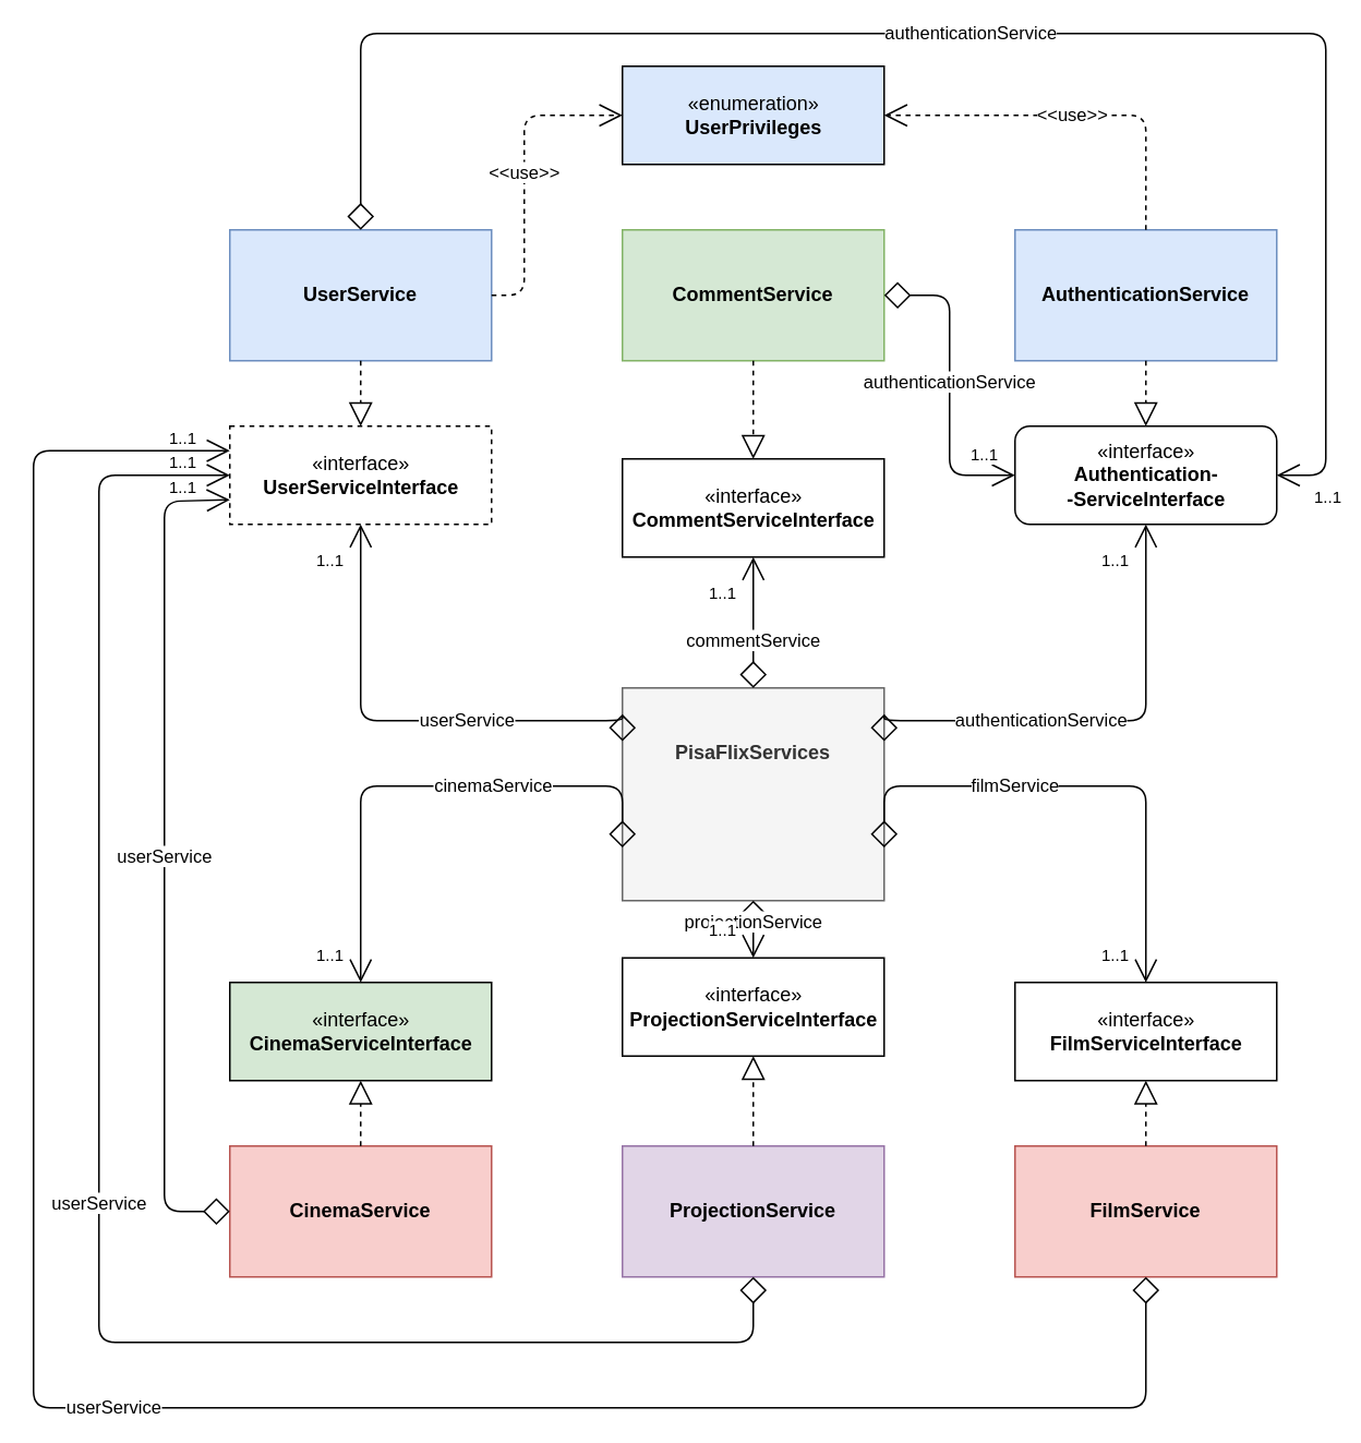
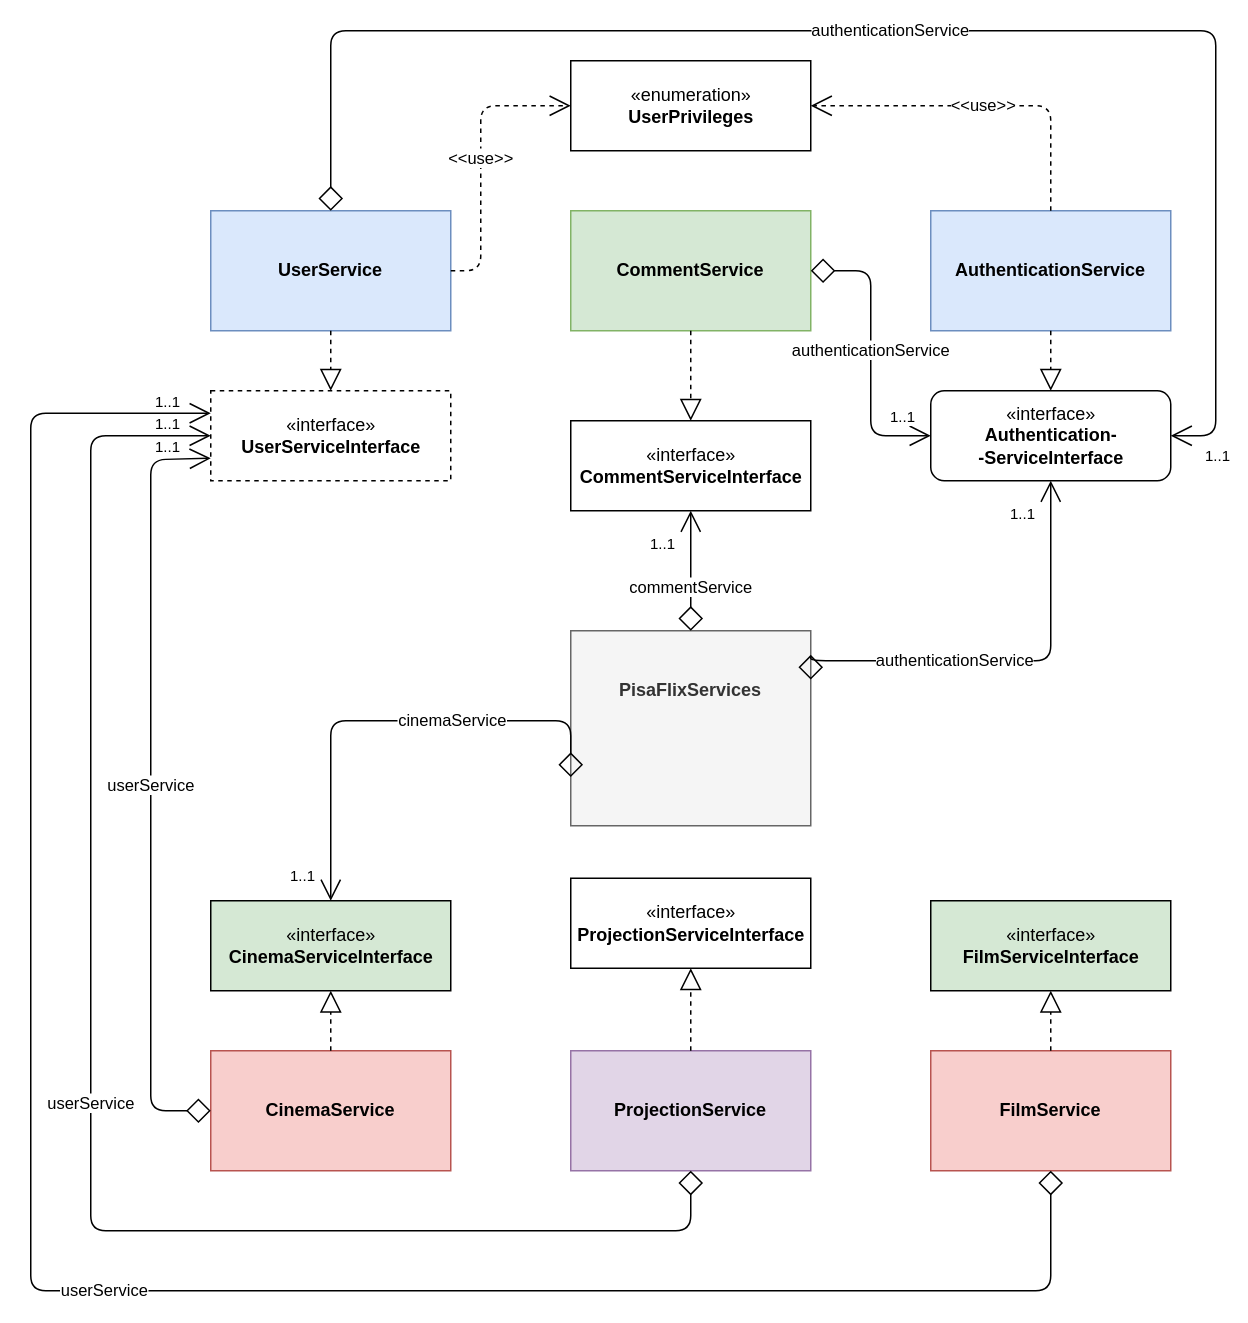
  <mxCell id="0" />
  <mxCell id="1" parent="0" />
  <mxCell id="2" value="&lt;p style=&quot;margin: 0px ; margin-top: 4px ; text-align: center&quot;&gt;&lt;b&gt;&lt;br&gt;&lt;br&gt;AuthenticationService&lt;/b&gt;&lt;br&gt;&lt;/p&gt;" style="verticalAlign=top;align=left;overflow=fill;fontSize=12;fontFamily=Helvetica;html=1;fillColor=#dae8fc;strokeColor=#6c8ebf;" parent="1" vertex="1"><mxGeometry x="620" y="140" width="160" height="80" as="geometry" /></mxCell>
  <mxCell id="3" value="«interface»&lt;br&gt;&lt;b&gt;UserServiceInterface&lt;/b&gt;" style="html=1;dashed=1;" parent="1" vertex="1"><mxGeometry x="140" y="260" width="160" height="60" as="geometry" /></mxCell>
  <mxCell id="4" value="&lt;p style=&quot;margin: 0px ; margin-top: 4px ; text-align: center&quot;&gt;&lt;b&gt;&lt;br&gt;&lt;br&gt;CommentService&lt;/b&gt;&lt;br&gt;&lt;/p&gt;" style="verticalAlign=top;align=left;overflow=fill;fontSize=12;fontFamily=Helvetica;html=1;fillColor=#d5e8d4;strokeColor=#82b366;" parent="1" vertex="1"><mxGeometry x="380" y="140" width="160" height="80" as="geometry" /></mxCell>
  <mxCell id="5" value="&lt;p style=&quot;margin: 0px ; margin-top: 4px ; text-align: center&quot;&gt;&lt;b&gt;&lt;br&gt;&lt;br&gt;FilmService&lt;/b&gt;&lt;br&gt;&lt;/p&gt;" style="verticalAlign=top;align=left;overflow=fill;fontSize=12;fontFamily=Helvetica;html=1;fillColor=#f8cecc;strokeColor=#b85450;" parent="1" vertex="1"><mxGeometry x="620" y="700" width="160" height="80" as="geometry" /></mxCell>
  <mxCell id="6" value="&lt;p style=&quot;margin: 4px 0px 0px&quot;&gt;&lt;b&gt;&lt;br&gt;&lt;br&gt;PisaFlixServices&lt;/b&gt;&lt;br&gt;&lt;/p&gt;" style="verticalAlign=top;align=center;overflow=fill;fontSize=12;fontFamily=Helvetica;html=1;fillColor=#f5f5f5;strokeColor=#666666;fontColor=#333333;" parent="1" vertex="1"><mxGeometry x="380" y="420" width="160" height="130" as="geometry" /></mxCell>
  <mxCell id="7" value="«interface»&lt;br&gt;&lt;b&gt;CinemaServiceInterface&lt;/b&gt;" style="html=1;fillColor=#d5e8d4;" parent="1" vertex="1"><mxGeometry x="140" y="600" width="160" height="60" as="geometry" /></mxCell>
  <mxCell id="8" value="&lt;p style=&quot;margin: 0px ; margin-top: 4px ; text-align: center&quot;&gt;&lt;b&gt;&lt;br&gt;&lt;br&gt;UserService&lt;/b&gt;&lt;br&gt;&lt;/p&gt;" style="verticalAlign=top;align=left;overflow=fill;fontSize=12;fontFamily=Helvetica;html=1;fillColor=#dae8fc;strokeColor=#6c8ebf;" parent="1" vertex="1"><mxGeometry x="140" y="140" width="160" height="80" as="geometry" /></mxCell>
  <mxCell id="9" value="«interface»&lt;br&gt;&lt;b&gt;ProjectionServiceInterface&lt;/b&gt;" style="html=1;" parent="1" vertex="1"><mxGeometry x="380" y="585" width="160" height="60" as="geometry" /></mxCell>
  <mxCell id="10" value="&lt;p style=&quot;margin: 0px ; margin-top: 4px ; text-align: center&quot;&gt;&lt;b&gt;&lt;br&gt;&lt;br&gt;ProjectionService&lt;/b&gt;&lt;br&gt;&lt;/p&gt;" style="verticalAlign=top;align=left;overflow=fill;fontSize=12;fontFamily=Helvetica;html=1;fillColor=#e1d5e7;strokeColor=#9673a6;" parent="1" vertex="1"><mxGeometry x="380" y="700" width="160" height="80" as="geometry" /></mxCell>
- <mxCell id="11" value="«enumeration»&lt;br&gt;&lt;b&gt;UserPrivileges&lt;/b&gt;" style="html=1;fillColor=#dae8fc;" parent="1" vertex="1"><mxGeometry x="380" y="40" width="160" height="60" as="geometry" /></mxCell>
+ <mxCell id="11" value="«enumeration»&lt;br&gt;&lt;b&gt;UserPrivileges&lt;/b&gt;" style="html=1;" parent="1" vertex="1"><mxGeometry x="380" y="40" width="160" height="60" as="geometry" /></mxCell>
  <mxCell id="12" value="«interface»&lt;br&gt;&lt;b&gt;Authentication-&lt;br&gt;-ServiceInterface&lt;/b&gt;" style="html=1;rounded=1;" parent="1" vertex="1"><mxGeometry x="620" y="260" width="160" height="60" as="geometry" /></mxCell>
- <mxCell id="13" value="«interface»&lt;br&gt;&lt;b&gt;FilmServiceInterface&lt;/b&gt;" style="html=1;" parent="1" vertex="1"><mxGeometry x="620" y="600" width="160" height="60" as="geometry" /></mxCell>
+ <mxCell id="13" value="«interface»&lt;br&gt;&lt;b&gt;FilmServiceInterface&lt;/b&gt;" style="html=1;fillColor=#d5e8d4;" parent="1" vertex="1"><mxGeometry x="620" y="600" width="160" height="60" as="geometry" /></mxCell>
  <mxCell id="14" value="«interface»&lt;br&gt;&lt;b&gt;CommentServiceInterface&lt;/b&gt;" style="html=1;" parent="1" vertex="1"><mxGeometry x="380" y="280" width="160" height="60" as="geometry" /></mxCell>
  <mxCell id="15" value="&lt;p style=&quot;margin: 0px ; margin-top: 4px ; text-align: center&quot;&gt;&lt;b&gt;&lt;br&gt;&lt;br&gt;CinemaService&lt;/b&gt;&lt;br&gt;&lt;/p&gt;" style="verticalAlign=top;align=left;overflow=fill;fontSize=12;fontFamily=Helvetica;html=1;fillColor=#f8cecc;strokeColor=#b85450;" parent="1" vertex="1"><mxGeometry x="140" y="700" width="160" height="80" as="geometry" /></mxCell>
  <mxCell id="16" value="" style="endArrow=block;dashed=1;endFill=0;endSize=12;html=1;entryX=0.5;entryY=1;entryDx=0;entryDy=0;exitX=0.5;exitY=0;exitDx=0;exitDy=0;" parent="1" source="15" target="7" edge="1"><mxGeometry width="160" relative="1" as="geometry"><mxPoint x="280" y="680" as="sourcePoint" /><mxPoint x="300" y="800" as="targetPoint" /></mxGeometry></mxCell>
  <mxCell id="17" value="userService" style="endArrow=open;html=1;endSize=12;startArrow=diamond;startSize=14;startFill=0;edgeStyle=orthogonalEdgeStyle;exitX=0;exitY=0.5;exitDx=0;exitDy=0;entryX=0;entryY=0.75;entryDx=0;entryDy=0;" parent="1" source="15" target="3" edge="1"><mxGeometry relative="1" as="geometry"><mxPoint x="140" y="800" as="sourcePoint" /><mxPoint x="100" y="310" as="targetPoint" /><Array as="points"><mxPoint x="100" y="740" /><mxPoint x="100" y="306" /></Array></mxGeometry></mxCell>
  <mxCell id="18" value="" style="resizable=0;html=1;align=left;verticalAlign=top;labelBackgroundColor=#ffffff;fontSize=10;" parent="17" connectable="0" vertex="1"><mxGeometry x="-1" relative="1" as="geometry" /></mxCell>
  <mxCell id="19" value="1..1" style="resizable=0;html=1;align=right;verticalAlign=top;labelBackgroundColor=#ffffff;fontSize=10;" parent="17" connectable="0" vertex="1"><mxGeometry x="1" relative="1" as="geometry"><mxPoint x="-20" y="-20" as="offset" /></mxGeometry></mxCell>
  <mxCell id="20" value="cinemaService" style="endArrow=open;html=1;endSize=12;startArrow=diamond;startSize=14;startFill=0;edgeStyle=orthogonalEdgeStyle;exitX=0;exitY=0.75;exitDx=0;exitDy=0;entryX=0.5;entryY=0;entryDx=0;entryDy=0;" parent="1" source="6" target="7" edge="1"><mxGeometry x="-0.264" relative="1" as="geometry"><mxPoint x="150.353" y="749.706" as="sourcePoint" /><mxPoint x="150.353" y="300.294" as="targetPoint" /><Array as="points"><mxPoint x="220" y="480" /></Array><mxPoint as="offset" /></mxGeometry></mxCell>
  <mxCell id="21" value="" style="resizable=0;html=1;align=left;verticalAlign=top;labelBackgroundColor=#ffffff;fontSize=10;" parent="20" connectable="0" vertex="1"><mxGeometry x="-1" relative="1" as="geometry" /></mxCell>
  <mxCell id="22" value="1..1" style="resizable=0;html=1;align=right;verticalAlign=top;labelBackgroundColor=#ffffff;fontSize=10;" parent="20" connectable="0" vertex="1"><mxGeometry x="1" relative="1" as="geometry"><mxPoint x="-10.5" y="-29.5" as="offset" /></mxGeometry></mxCell>
  <mxCell id="23" value="" style="endArrow=block;dashed=1;endFill=0;endSize=12;html=1;entryX=0.5;entryY=1;entryDx=0;entryDy=0;exitX=0.5;exitY=0;exitDx=0;exitDy=0;" parent="1" source="10" target="9" edge="1"><mxGeometry width="160" relative="1" as="geometry"><mxPoint x="230" y="710" as="sourcePoint" /><mxPoint x="230" y="670" as="targetPoint" /></mxGeometry></mxCell>
  <mxCell id="24" value="userService" style="endArrow=open;html=1;endSize=12;startArrow=diamond;startSize=14;startFill=0;edgeStyle=orthogonalEdgeStyle;exitX=0.5;exitY=1;exitDx=0;exitDy=0;entryX=0;entryY=0.5;entryDx=0;entryDy=0;" parent="1" source="10" target="3" edge="1"><mxGeometry relative="1" as="geometry"><mxPoint x="150.353" y="749.706" as="sourcePoint" /><mxPoint x="150.353" y="300.294" as="targetPoint" /><Array as="points"><mxPoint x="460" y="820" /><mxPoint y="820" x="60" /><mxPoint y="290" x="60" /></Array></mxGeometry></mxCell>
  <mxCell id="25" value="" style="resizable=0;html=1;align=left;verticalAlign=top;labelBackgroundColor=#ffffff;fontSize=10;" parent="24" connectable="0" vertex="1"><mxGeometry x="-1" relative="1" as="geometry" /></mxCell>
  <mxCell id="26" value="1..1" style="resizable=0;html=1;align=right;verticalAlign=top;labelBackgroundColor=#ffffff;fontSize=10;" parent="24" connectable="0" vertex="1"><mxGeometry x="1" relative="1" as="geometry"><mxPoint x="-20" y="-20" as="offset" /></mxGeometry></mxCell>
- <mxCell id="27" value="projectionService" style="endArrow=open;html=1;endSize=12;startArrow=diamond;startSize=14;startFill=0;edgeStyle=orthogonalEdgeStyle;exitX=0.5;exitY=1;exitDx=0;exitDy=0;entryX=0.5;entryY=0;entryDx=0;entryDy=0;" parent="1" source="6" target="9" edge="1"><mxGeometry x="-0.264" relative="1" as="geometry"><mxPoint x="389.857" y="469.714" as="sourcePoint" /><mxPoint x="229.857" y="609.714" as="targetPoint" /><Array as="points"><mxPoint x="460" y="570" /><mxPoint x="460" y="570" /></Array><mxPoint as="offset" /></mxGeometry></mxCell>
- <mxCell id="28" value="" style="resizable=0;html=1;align=left;verticalAlign=top;labelBackgroundColor=#ffffff;fontSize=10;" parent="27" connectable="0" vertex="1"><mxGeometry x="-1" relative="1" as="geometry" /></mxCell>
- <mxCell id="29" value="1..1" style="resizable=0;html=1;align=right;verticalAlign=top;labelBackgroundColor=#ffffff;fontSize=10;" parent="27" connectable="0" vertex="1"><mxGeometry x="1" relative="1" as="geometry"><mxPoint x="-10.5" y="-29.5" as="offset" /></mxGeometry></mxCell>
- <mxCell id="30" value="filmService" style="endArrow=open;html=1;endSize=12;startArrow=diamond;startSize=14;startFill=0;edgeStyle=orthogonalEdgeStyle;exitX=1;exitY=0.75;exitDx=0;exitDy=0;entryX=0.5;entryY=0;entryDx=0;entryDy=0;" parent="1" source="6" target="13" edge="1"><mxGeometry x="-0.264" relative="1" as="geometry"><mxPoint x="470" y="510.167" as="sourcePoint" /><mxPoint x="470" y="610.167" as="targetPoint" /><Array as="points"><mxPoint x="700" y="480" /></Array><mxPoint as="offset" /></mxGeometry></mxCell>
- <mxCell id="31" value="" style="resizable=0;html=1;align=left;verticalAlign=top;labelBackgroundColor=#ffffff;fontSize=10;" parent="30" connectable="0" vertex="1"><mxGeometry x="-1" relative="1" as="geometry" /></mxCell>
- <mxCell id="32" value="1..1" style="resizable=0;html=1;align=right;verticalAlign=top;labelBackgroundColor=#ffffff;fontSize=10;" parent="30" connectable="0" vertex="1"><mxGeometry x="1" relative="1" as="geometry"><mxPoint x="-10.5" y="-29.5" as="offset" /></mxGeometry></mxCell>
  <mxCell id="33" value="" style="endArrow=block;dashed=1;endFill=0;endSize=12;html=1;entryX=0.5;entryY=1;entryDx=0;entryDy=0;exitX=0.5;exitY=0;exitDx=0;exitDy=0;" parent="1" source="5" target="13" edge="1"><mxGeometry width="160" relative="1" as="geometry"><mxPoint x="470" y="710" as="sourcePoint" /><mxPoint x="470" y="670" as="targetPoint" /></mxGeometry></mxCell>
  <mxCell id="34" value="" style="endArrow=block;dashed=1;endFill=0;endSize=12;html=1;entryX=0.5;entryY=0;entryDx=0;entryDy=0;exitX=0.5;exitY=1;exitDx=0;exitDy=0;" parent="1" source="2" target="12" edge="1"><mxGeometry width="160" relative="1" as="geometry"><mxPoint x="470" y="710" as="sourcePoint" /><mxPoint x="470" y="670" as="targetPoint" /></mxGeometry></mxCell>
  <mxCell id="35" value="" style="endArrow=block;dashed=1;endFill=0;endSize=12;html=1;entryX=0.5;entryY=0;entryDx=0;entryDy=0;exitX=0.5;exitY=1;exitDx=0;exitDy=0;" parent="1" source="4" target="14" edge="1"><mxGeometry width="160" relative="1" as="geometry"><mxPoint x="710" y="230" as="sourcePoint" /><mxPoint x="710" y="270" as="targetPoint" /></mxGeometry></mxCell>
  <mxCell id="36" value="" style="endArrow=block;dashed=1;endFill=0;endSize=12;html=1;entryX=0.5;entryY=0;entryDx=0;entryDy=0;exitX=0.5;exitY=1;exitDx=0;exitDy=0;" parent="1" source="8" target="3" edge="1"><mxGeometry width="160" relative="1" as="geometry"><mxPoint x="470" y="230" as="sourcePoint" /><mxPoint x="470" y="270" as="targetPoint" /></mxGeometry></mxCell>
- <mxCell id="37" value="userService" style="endArrow=open;html=1;endSize=12;startArrow=diamond;startSize=14;startFill=0;edgeStyle=orthogonalEdgeStyle;exitX=0;exitY=0.25;exitDx=0;exitDy=0;entryX=0.5;entryY=1;entryDx=0;entryDy=0;" parent="1" source="6" target="3" edge="1"><mxGeometry x="-0.264" relative="1" as="geometry"><mxPoint x="390" y="490.167" as="sourcePoint" /><mxPoint x="230" y="610.167" as="targetPoint" /><Array as="points"><mxPoint x="220" y="440" /></Array><mxPoint as="offset" /></mxGeometry></mxCell>
- <mxCell id="38" value="" style="resizable=0;html=1;align=left;verticalAlign=top;labelBackgroundColor=#ffffff;fontSize=10;" parent="37" connectable="0" vertex="1"><mxGeometry x="-1" relative="1" as="geometry" /></mxCell>
- <mxCell id="39" value="1..1" style="resizable=0;html=1;align=right;verticalAlign=top;labelBackgroundColor=#ffffff;fontSize=10;" parent="37" connectable="0" vertex="1"><mxGeometry x="1" relative="1" as="geometry"><mxPoint x="-10" y="10" as="offset" /></mxGeometry></mxCell>
  <mxCell id="40" value="commentService" style="endArrow=open;html=1;endSize=12;startArrow=diamond;startSize=14;startFill=0;edgeStyle=orthogonalEdgeStyle;exitX=0.5;exitY=0;exitDx=0;exitDy=0;entryX=0.5;entryY=1;entryDx=0;entryDy=0;" parent="1" source="6" target="14" edge="1"><mxGeometry x="-0.264" relative="1" as="geometry"><mxPoint x="390" y="450.167" as="sourcePoint" /><mxPoint x="230" y="330.167" as="targetPoint" /><Array as="points"><mxPoint x="460" y="350" /><mxPoint x="460" y="350" /></Array><mxPoint as="offset" /></mxGeometry></mxCell>
  <mxCell id="41" value="" style="resizable=0;html=1;align=left;verticalAlign=top;labelBackgroundColor=#ffffff;fontSize=10;" parent="40" connectable="0" vertex="1"><mxGeometry x="-1" relative="1" as="geometry" /></mxCell>
  <mxCell id="42" value="1..1" style="resizable=0;html=1;align=right;verticalAlign=top;labelBackgroundColor=#ffffff;fontSize=10;" parent="40" connectable="0" vertex="1"><mxGeometry x="1" relative="1" as="geometry"><mxPoint x="-10" y="10" as="offset" /></mxGeometry></mxCell>
  <mxCell id="43" value="authenticationService" style="endArrow=open;html=1;endSize=12;startArrow=diamond;startSize=14;startFill=0;edgeStyle=orthogonalEdgeStyle;exitX=1;exitY=0.25;exitDx=0;exitDy=0;entryX=0.5;entryY=1;entryDx=0;entryDy=0;" parent="1" source="6" target="12" edge="1"><mxGeometry x="-0.264" relative="1" as="geometry"><mxPoint x="470" y="430" as="sourcePoint" /><mxPoint x="470" y="330" as="targetPoint" /><Array as="points"><mxPoint x="700" y="440" /></Array><mxPoint as="offset" /></mxGeometry></mxCell>
  <mxCell id="44" value="" style="resizable=0;html=1;align=left;verticalAlign=top;labelBackgroundColor=#ffffff;fontSize=10;" parent="43" connectable="0" vertex="1"><mxGeometry x="-1" relative="1" as="geometry" /></mxCell>
  <mxCell id="45" value="1..1" style="resizable=0;html=1;align=right;verticalAlign=top;labelBackgroundColor=#ffffff;fontSize=10;" parent="43" connectable="0" vertex="1"><mxGeometry x="1" relative="1" as="geometry"><mxPoint x="-10" y="10" as="offset" /></mxGeometry></mxCell>
  <mxCell id="46" value="&amp;lt;&amp;lt;use&amp;gt;&amp;gt;" style="endArrow=open;endSize=12;dashed=1;html=1;entryX=0;entryY=0.5;entryDx=0;entryDy=0;" parent="1" target="11" edge="1"><mxGeometry width="160" relative="1" as="geometry"><mxPoint x="300" y="180" as="sourcePoint" /><mxPoint x="380" y="360" as="targetPoint" /><Array as="points"><mxPoint x="320" y="180" /><mxPoint x="320" y="70" /></Array></mxGeometry></mxCell>
  <mxCell id="47" value="&amp;lt;&amp;lt;use&amp;gt;&amp;gt;" style="endArrow=open;endSize=12;dashed=1;html=1;exitX=0.5;exitY=0;exitDx=0;exitDy=0;entryX=1;entryY=0.5;entryDx=0;entryDy=0;" parent="1" source="2" target="11" edge="1"><mxGeometry width="160" relative="1" as="geometry"><mxPoint x="310" y="190" as="sourcePoint" /><mxPoint x="440" y="130" as="targetPoint" /><Array as="points"><mxPoint x="700" y="70" /></Array></mxGeometry></mxCell>
  <mxCell id="48" value="userService" style="endArrow=open;html=1;endSize=12;startArrow=diamond;startSize=14;startFill=0;edgeStyle=orthogonalEdgeStyle;exitX=0.5;exitY=1;exitDx=0;exitDy=0;entryX=0;entryY=0.25;entryDx=0;entryDy=0;" parent="1" source="5" target="3" edge="1"><mxGeometry x="-0.03" relative="1" as="geometry"><mxPoint x="469.857" y="789.714" as="sourcePoint" /><mxPoint x="149.857" y="285.429" as="targetPoint" /><Array as="points"><mxPoint x="700" y="860" /><mxPoint x="20" y="860" /><mxPoint x="20" y="275" /></Array><mxPoint as="offset" /></mxGeometry></mxCell>
  <mxCell id="49" value="" style="resizable=0;html=1;align=left;verticalAlign=top;labelBackgroundColor=#ffffff;fontSize=10;" parent="48" connectable="0" vertex="1"><mxGeometry x="-1" relative="1" as="geometry" /></mxCell>
  <mxCell id="50" value="1..1" style="resizable=0;html=1;align=right;verticalAlign=top;labelBackgroundColor=#ffffff;fontSize=10;" parent="48" connectable="0" vertex="1"><mxGeometry x="1" relative="1" as="geometry"><mxPoint x="-20" y="-20" as="offset" /></mxGeometry></mxCell>
  <mxCell id="51" value="authenticationService" style="endArrow=open;html=1;endSize=12;startArrow=diamond;startSize=14;startFill=0;edgeStyle=orthogonalEdgeStyle;exitX=1;exitY=0.5;exitDx=0;exitDy=0;entryX=0;entryY=0.5;entryDx=0;entryDy=0;" parent="1" source="4" target="12" edge="1"><mxGeometry x="-0.024" relative="1" as="geometry"><mxPoint x="710" y="789.714" as="sourcePoint" /><mxPoint x="150" y="285.429" as="targetPoint" /><mxPoint as="offset" /></mxGeometry></mxCell>
  <mxCell id="52" value="" style="resizable=0;html=1;align=left;verticalAlign=top;labelBackgroundColor=#ffffff;fontSize=10;" parent="51" connectable="0" vertex="1"><mxGeometry x="-1" relative="1" as="geometry" /></mxCell>
  <mxCell id="53" value="1..1" style="resizable=0;html=1;align=right;verticalAlign=top;labelBackgroundColor=#ffffff;fontSize=10;" parent="51" connectable="0" vertex="1"><mxGeometry x="1" relative="1" as="geometry"><mxPoint x="-10" y="-25" as="offset" /></mxGeometry></mxCell>
  <mxCell id="54" value="authenticationService" style="endArrow=open;html=1;endSize=12;startArrow=diamond;startSize=14;startFill=0;edgeStyle=orthogonalEdgeStyle;exitX=0.5;exitY=0;exitDx=0;exitDy=0;entryX=1;entryY=0.5;entryDx=0;entryDy=0;" parent="1" source="8" target="12" edge="1"><mxGeometry x="-0.024" relative="1" as="geometry"><mxPoint x="550" y="189.714" as="sourcePoint" /><mxPoint x="630" y="299.714" as="targetPoint" /><mxPoint as="offset" /><Array as="points"><mxPoint x="220" y="20" /><mxPoint x="810" y="20" /><mxPoint x="810" y="290" /></Array></mxGeometry></mxCell>
  <mxCell id="55" value="" style="resizable=0;html=1;align=left;verticalAlign=top;labelBackgroundColor=#ffffff;fontSize=10;" parent="54" connectable="0" vertex="1"><mxGeometry x="-1" relative="1" as="geometry" /></mxCell>
  <mxCell id="56" value="1..1" style="resizable=0;html=1;align=right;verticalAlign=top;labelBackgroundColor=#ffffff;fontSize=10;" parent="54" connectable="0" vertex="1"><mxGeometry x="1" relative="1" as="geometry"><mxPoint x="40" y="0.5" as="offset" /></mxGeometry></mxCell>
